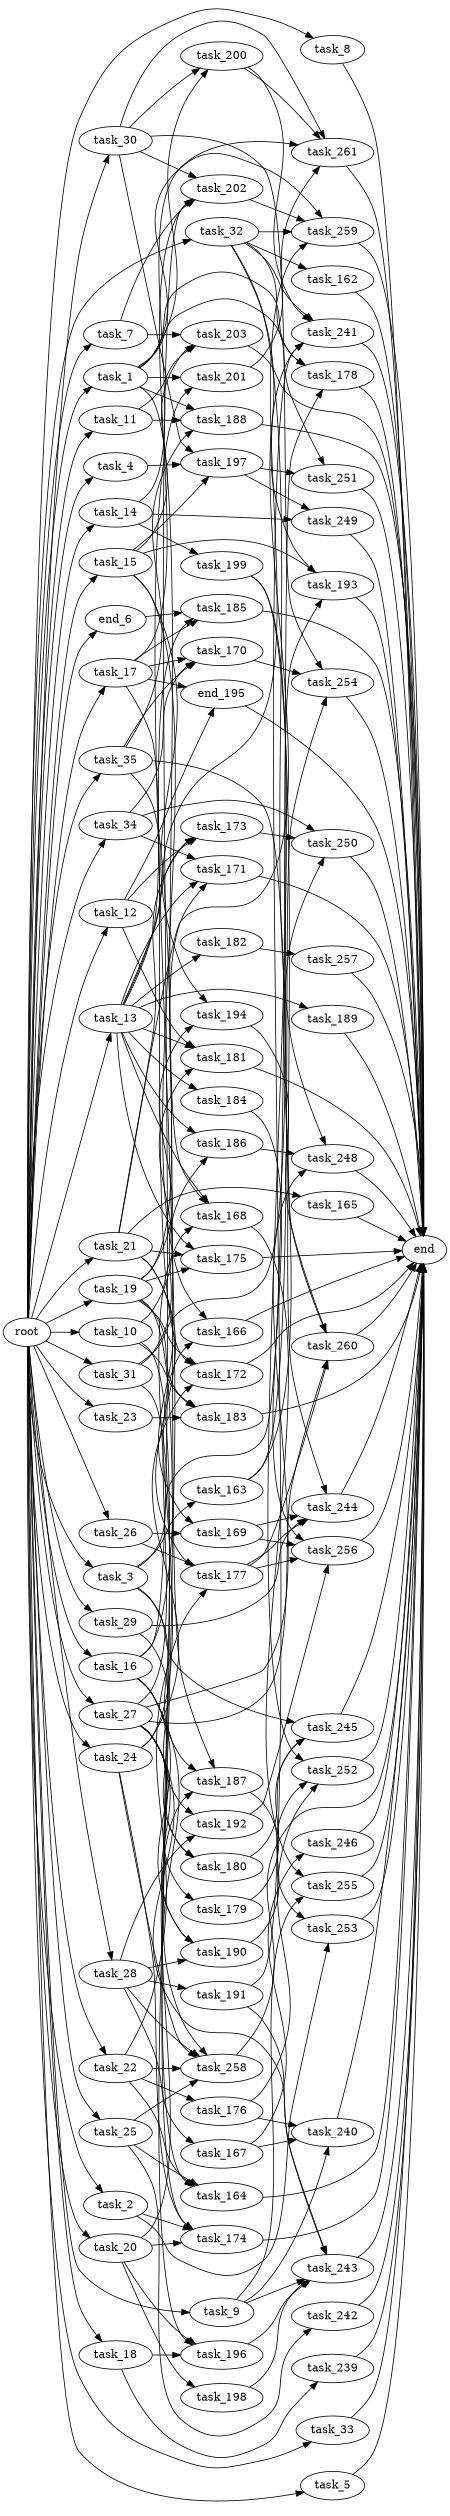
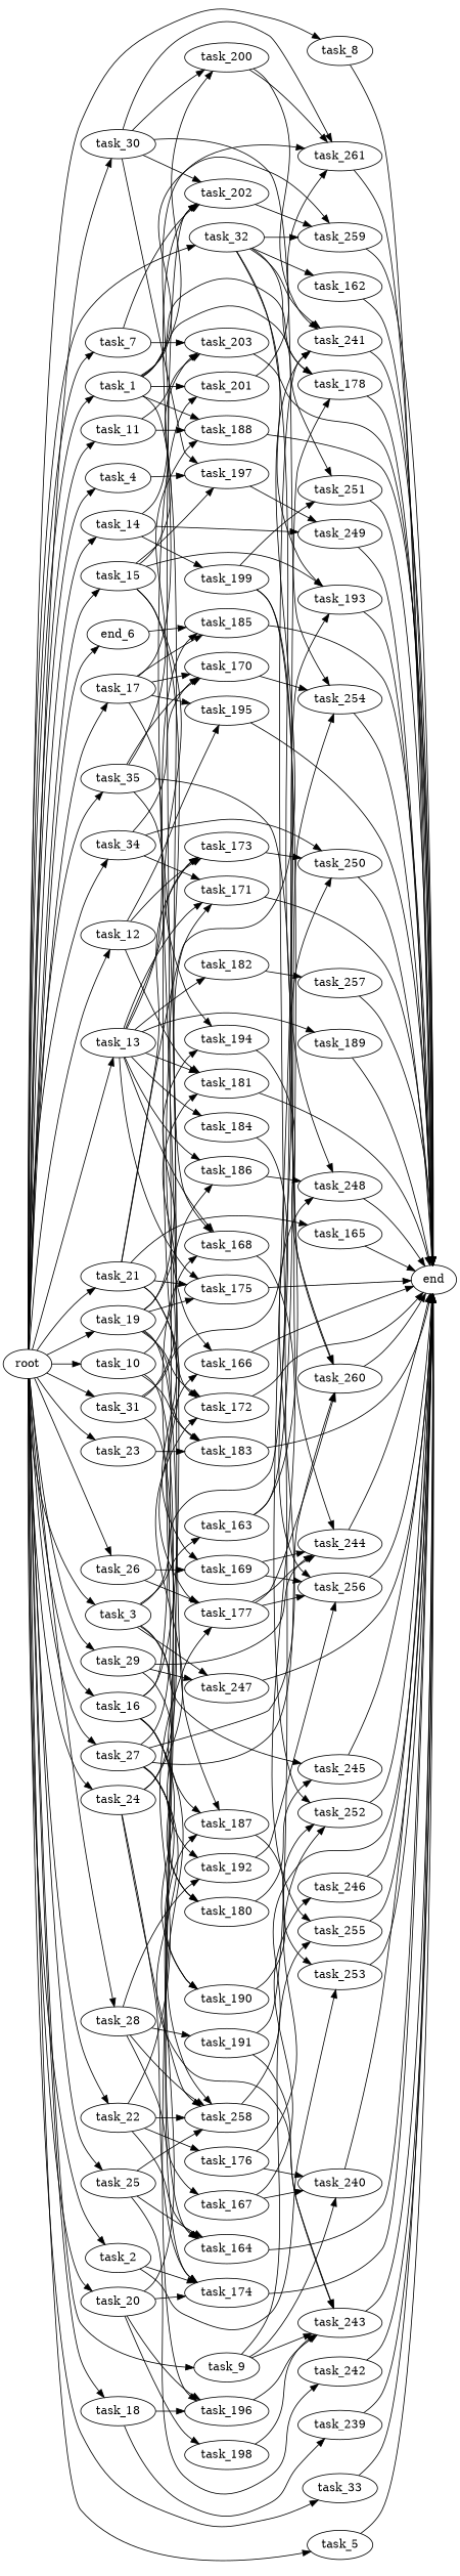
  digraph {
    rankdir=LR
    task_8
    end
    task_239
    task_173
    task_250
    task_189
    task_17
    task_202
    task_185
-   task_195 [label=end_195]
+   task_195
    task_170
    task_172
    task_259
    task_254
    task_261
    task_183
    task_242
    task_35
    task_187
    task_188
    task_260
    task_253
    task_26
    task_169
    task_177
    task_244
    task_256
    task_15
    task_193
    task_166
    task_194
    task_197
    task_203
    task_249
    task_252
    task_178
    task_251
    task_167
    task_240
    task_246
    task_255
    task_33
    task_186
    task_248
    task_181
    task_176
    task_13
    task_182
    task_171
    task_184
    task_175
    task_168
    task_257
    task_30
    task_200
    task_241
    task_5
    task_27
-   task_179
    task_180
    task_243
    task_190
    task_245
    task_201
    n65 [label=end_6]
    task_7
    task_22
    task_164
    task_258
    task_3
+   task_247
    task_163
    task_191
    root
    task_21
    task_18
    task_31
    task_9
    task_1
    task_28
    task_29
    task_34
    task_10
    task_2
    task_16
    task_14
    task_24
    task_19
    task_32
    task_25
    task_4
    task_23
    task_12
    task_20
    task_11
    task_165
    task_196
    task_174
    task_192
    task_199
    task_162
    task_198
    task_8 -> end
    task_239 -> end
    task_173 -> task_250
    task_250 -> end
    task_189 -> end
    task_17 -> task_202
    task_17 -> task_185
    task_17 -> task_195
    task_17 -> task_170
    task_17 -> task_172
    task_202 -> task_259
    task_185 -> end
    task_195 -> end
    task_170 -> task_254
    task_172 -> end
    task_259 -> end
    task_254 -> end
    task_261 -> end
    task_183 -> end
    task_242 -> end
    task_35 -> task_170
    task_35 -> task_187
    task_35 -> task_188
    task_35 -> task_260
    task_187 -> task_253
    task_188 -> end
    task_260 -> end
    task_253 -> end
    task_26 -> task_169
    task_26 -> task_177
    task_169 -> task_244
    task_169 -> task_256
    task_177 -> task_260
    task_177 -> task_244
    task_177 -> task_256
    task_244 -> end
    task_256 -> end
    task_15 -> task_193
    task_15 -> task_166
    task_15 -> task_194
    task_15 -> task_197
    task_15 -> task_203
    task_193 -> end
    task_166 -> end
    task_194 -> task_260
    task_197 -> task_249
    task_203 -> end
    task_249 -> end
    task_252 -> end
    task_178 -> end
    task_251 -> end
    task_167 -> task_240
    task_167 -> task_246
    task_240 -> end
    task_246 -> end
    task_255 -> end
    task_33 -> end
    task_186 -> task_248
    task_248 -> end
    task_181 -> end
    task_176 -> task_252
    task_176 -> task_240
    task_13 -> task_173
    task_13 -> task_189
    task_13 -> task_185
-   task_13 -> task_259
    task_13 -> task_186
    task_13 -> task_181
    task_13 -> task_182
    task_13 -> task_171
    task_13 -> task_184
    task_13 -> task_175
    task_13 -> task_168
    task_182 -> task_257
    task_171 -> end
    task_184 -> task_256
    task_175 -> end
    task_168 -> task_255
    task_257 -> end
    task_30 -> task_202
    task_30 -> task_254
    task_30 -> task_261
    task_30 -> task_197
    task_30 -> task_200
    task_200 -> task_261
    task_200 -> task_241
    task_241 -> end
    task_5 -> end
    task_27 -> task_260
    task_27 -> task_166
    task_27 -> task_248
-   task_27 -> task_179
    task_27 -> task_180
    task_27 -> task_243
    task_27 -> task_190
-   task_179 -> task_245
    task_180 -> task_245
    task_243 -> end
    task_190 -> task_252
    task_245 -> end
    task_201 -> task_261
    n65 -> task_185
    task_7 -> task_202
    task_7 -> task_203
    task_22 -> task_177
    task_22 -> task_176
    task_22 -> task_164
    task_22 -> task_258
    task_164 -> end
    task_258 -> end
    task_3 -> task_187
    task_3 -> task_178
    task_3 -> task_245
+   task_3 -> task_247
    task_3 -> task_163
+   task_247 -> end
    task_163 -> task_250
    task_163 -> task_254
    task_191 -> task_241
    task_191 -> task_243
    root -> task_8
    root -> task_17
    root -> task_35
    root -> task_26
    root -> task_15
    root -> task_33
    root -> task_13
    root -> task_30
    root -> task_5
    root -> task_27
    root -> n65
    root -> task_7
    root -> task_22
    root -> task_3
    root -> task_21
    root -> task_18
    root -> task_31
    root -> task_9
    root -> task_1
    root -> task_28
    root -> task_29
    root -> task_34
    root -> task_10
    root -> task_2
    root -> task_16
    root -> task_14
    root -> task_24
    root -> task_19
    root -> task_32
    root -> task_25
    root -> task_4
    root -> task_23
    root -> task_12
    root -> task_20
    root -> task_11
    task_21 -> task_173
    task_21 -> task_169
    task_21 -> task_177
    task_21 -> task_175
    task_21 -> task_241
    task_21 -> task_165
    task_18 -> task_239
    task_18 -> task_196
    task_31 -> task_193
    task_31 -> task_186
    task_31 -> task_174
    task_9 -> task_240
    task_9 -> task_255
    task_9 -> task_243
    task_1 -> task_259
    task_1 -> task_188
    task_1 -> task_178
    task_1 -> task_251
    task_1 -> task_168
    task_1 -> task_200
    task_1 -> task_201
    task_28 -> task_167
-   task_28 -> task_190
    task_28 -> task_258
    task_28 -> task_191
    task_28 -> task_192
    task_29 -> task_244
+   task_29 -> task_247
    task_29 -> task_192
    task_34 -> task_250
    task_34 -> task_170
    task_34 -> task_171
    task_10 -> task_183
    task_10 -> task_181
    task_10 -> task_164
    task_2 -> task_253
    task_2 -> task_174
    task_16 -> task_202
    task_16 -> task_180
    task_16 -> task_190
    task_16 -> task_201
    task_16 -> task_258
    task_14 -> task_261
    task_14 -> task_249
    task_14 -> task_199
    task_24 -> task_172
    task_24 -> task_168
    task_24 -> task_258
    task_24 -> task_174
    task_19 -> task_172
    task_19 -> task_183
    task_19 -> task_194
    task_19 -> task_171
    task_19 -> task_175
    task_19 -> task_196
    task_32 -> task_259
    task_32 -> task_193
    task_32 -> task_178
    task_32 -> task_248
    task_32 -> task_241
    task_32 -> task_162
    task_25 -> task_242
    task_25 -> task_164
    task_25 -> task_258
    task_4 -> task_197
    task_23 -> task_183
    task_12 -> task_173
    task_12 -> task_195
    task_12 -> task_181
    task_20 -> task_187
    task_20 -> task_196
    task_20 -> task_174
    task_20 -> task_198
    task_11 -> task_188
    task_11 -> task_203
    task_165 -> end
    task_196 -> task_243
    task_174 -> end
    task_192 -> task_256
    task_199 -> task_244
    task_199 -> task_252
-   task_197 -> task_251
+   task_199 -> task_251
    task_162 -> end
    task_198 -> task_243
  }
